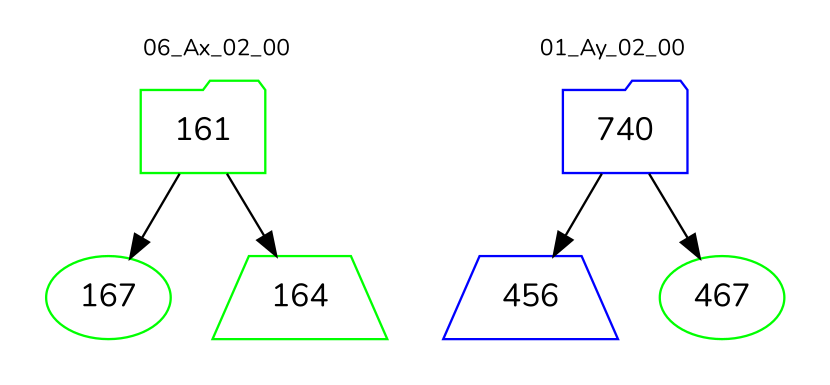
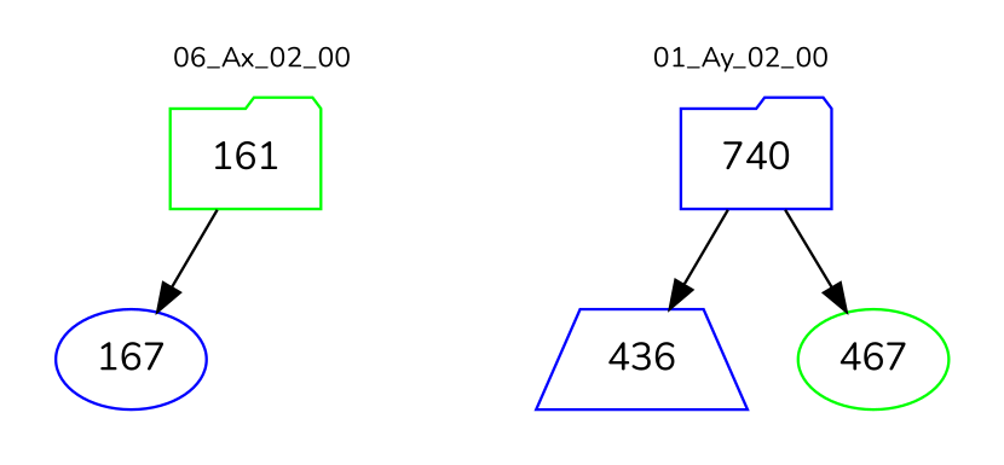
  digraph {
    fontname=Nunito
    node [color=green fontname=Nunito shape=folder]
    edge [color=black fontname=Nunito]
    n1 [label=161]
-   n2 [label=167 shape=ellipse]
-   n3 [label=164 shape=trapezium]
+   n2 [color=blue label=167 shape=ellipse]
    n4 [color=blue label=740]
-   n5 [color=blue label=456 shape=trapezium]
+   n5 [color=blue label=436 shape=trapezium]
    n6 [label=467 shape=ellipse]
    subgraph cluster_1 {
      color=white
      fontsize=10
      label="06_Ax_02_00"
      n1
      n2
-     n3
    }
    subgraph cluster_2 {
      color=white
      fontsize=10
      label="01_Ay_02_00"
      n4
      n5
      n6
    }
    n1 -> n2
-   n1 -> n3
    n4 -> n5
    n4 -> n6
  }
